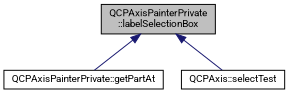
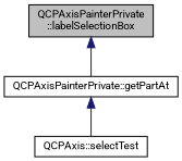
  digraph {
    fontname=Roboto
    rankdir=TB
    node [color=black fillcolor=white fontname=Roboto fontsize=10 shape=record style=filled]
    edge [color=midnightblue dir=back fontname=Roboto fontsize=10 labelfontname=Helvetica labelfontsize=10 style=solid]
    n1 [fillcolor=grey75 fontcolor=black height=0.2 label="QCPAxisPainterPrivate\l::labelSelectionBox" width=0.4]
    n2 [height=0.2 label="QCPAxisPainterPrivate::getPartAt" width=0.4]
    n3 [height=0.2 label="QCPAxis::selectTest" width=0.4]
    n1 -> n2
-   n1 -> n3
+   n2 -> n3
  }
